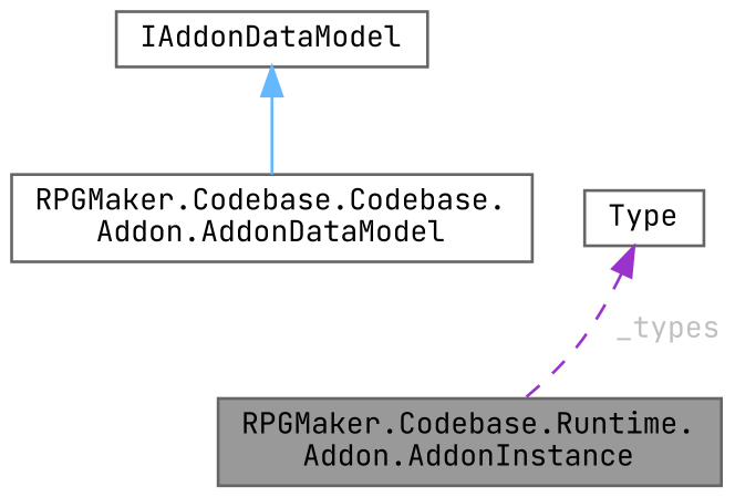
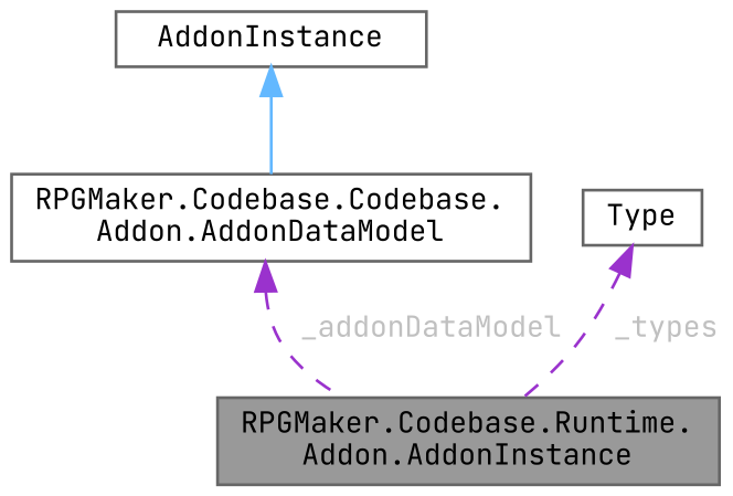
  digraph {
    fontname="JetBrains Mono"
    node [color=gray40 fillcolor=white fontname="JetBrains Mono" fontsize=10 shape=box style=filled]
    edge [color=darkorchid3 dir=back fontcolor=grey fontname="JetBrains Mono" fontsize=10 labelfontname=Helvetica labelfontsize=10 style=dashed]
    n1 [fillcolor=grey60 fontcolor=black height=0.2 label="RPGMaker.Codebase.Runtime.\lAddon.AddonInstance" width=0.4]
    n2 [height=0.2 label="RPGMaker.Codebase.Codebase.\lAddon.AddonDataModel" width=0.4]
-   n3 [height=0.2 label=IAddonDataModel width=0.4]
+   n3 [height=0.2 label=AddonInstance width=0.4]
    n4 [height=0.2 label=Type width=0.4]
+   n2 -> n1 [label=" _addonDataModel"]
    n3 -> n2 [color=steelblue1 style=solid fontcolor=""]
    n4 -> n1 [label=" _types"]
  }
